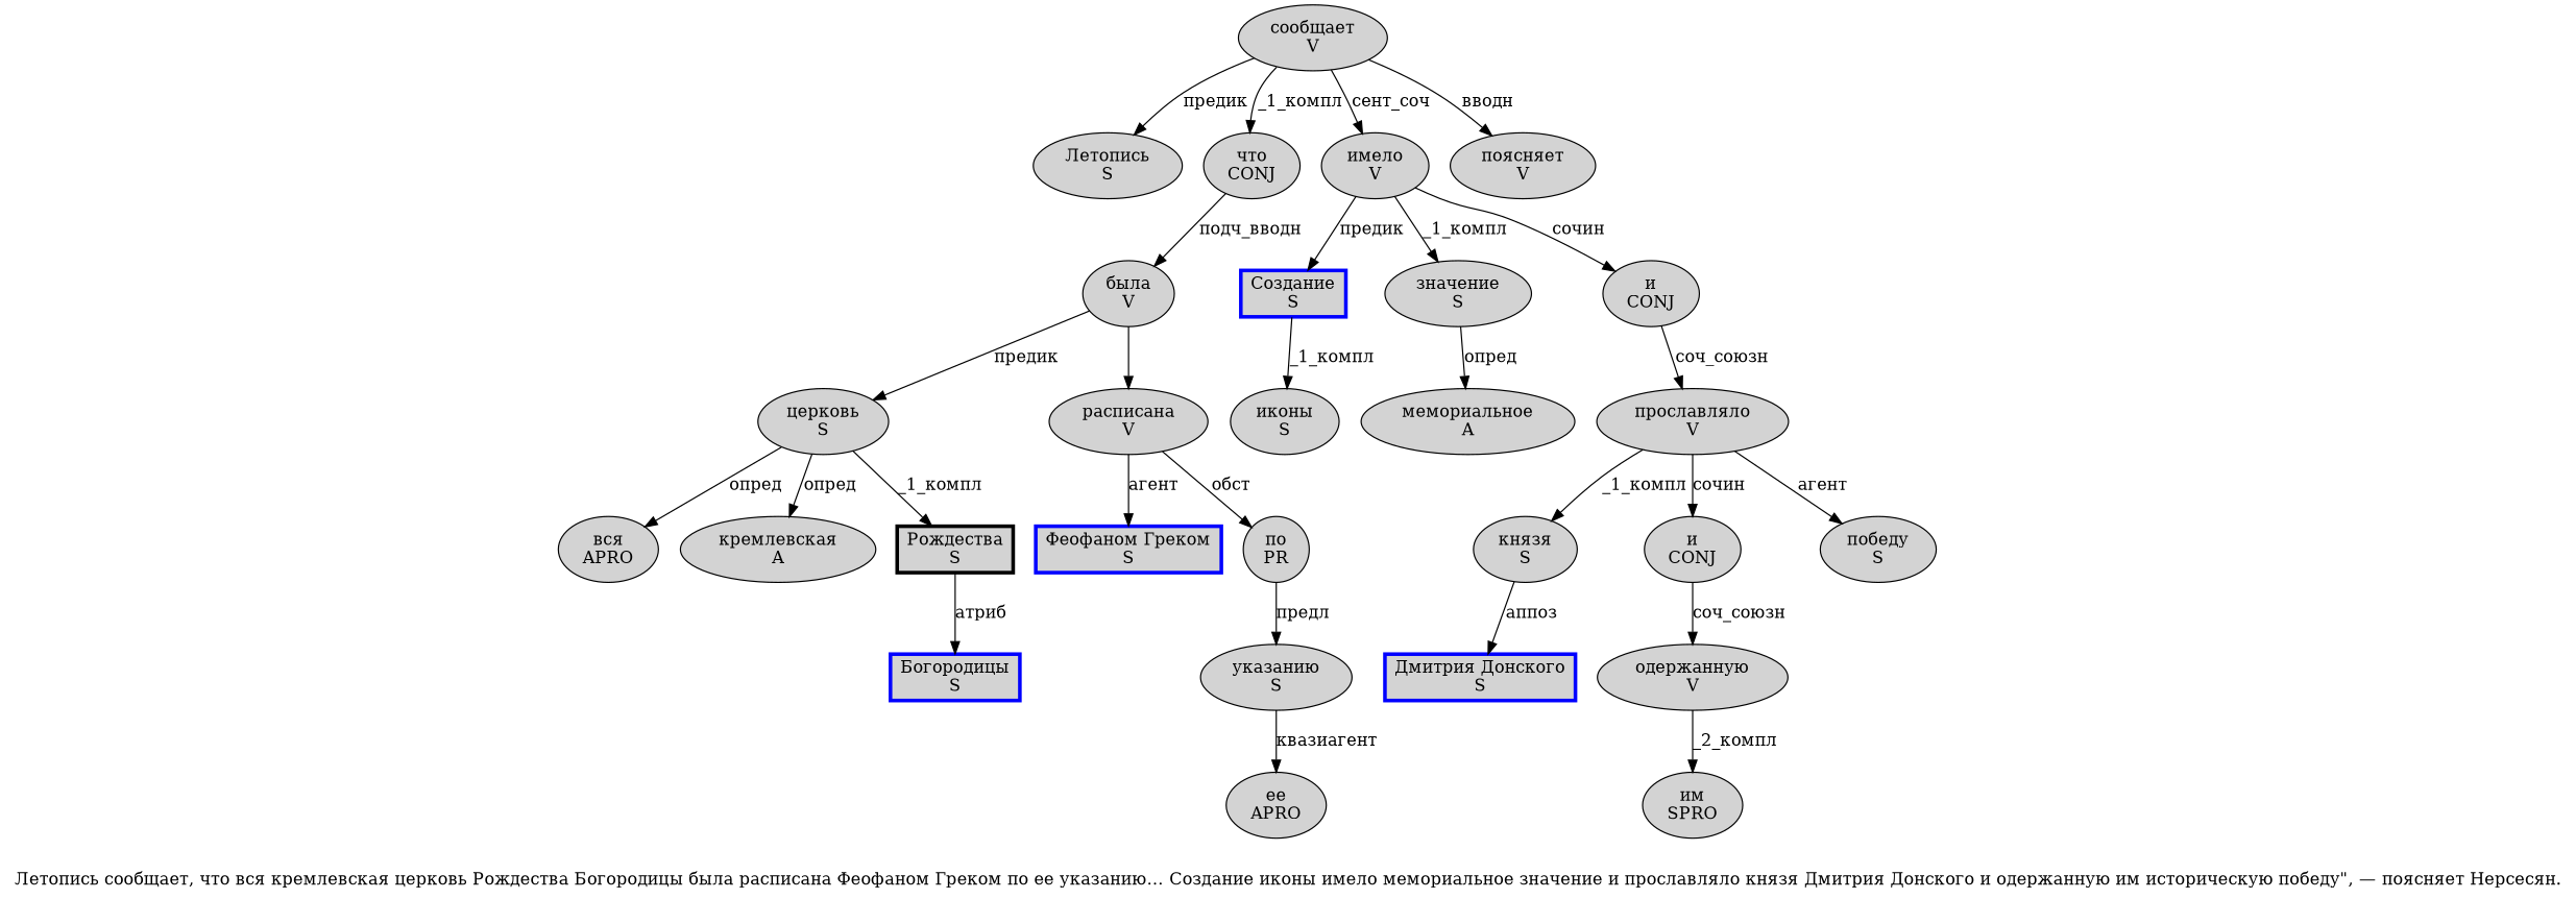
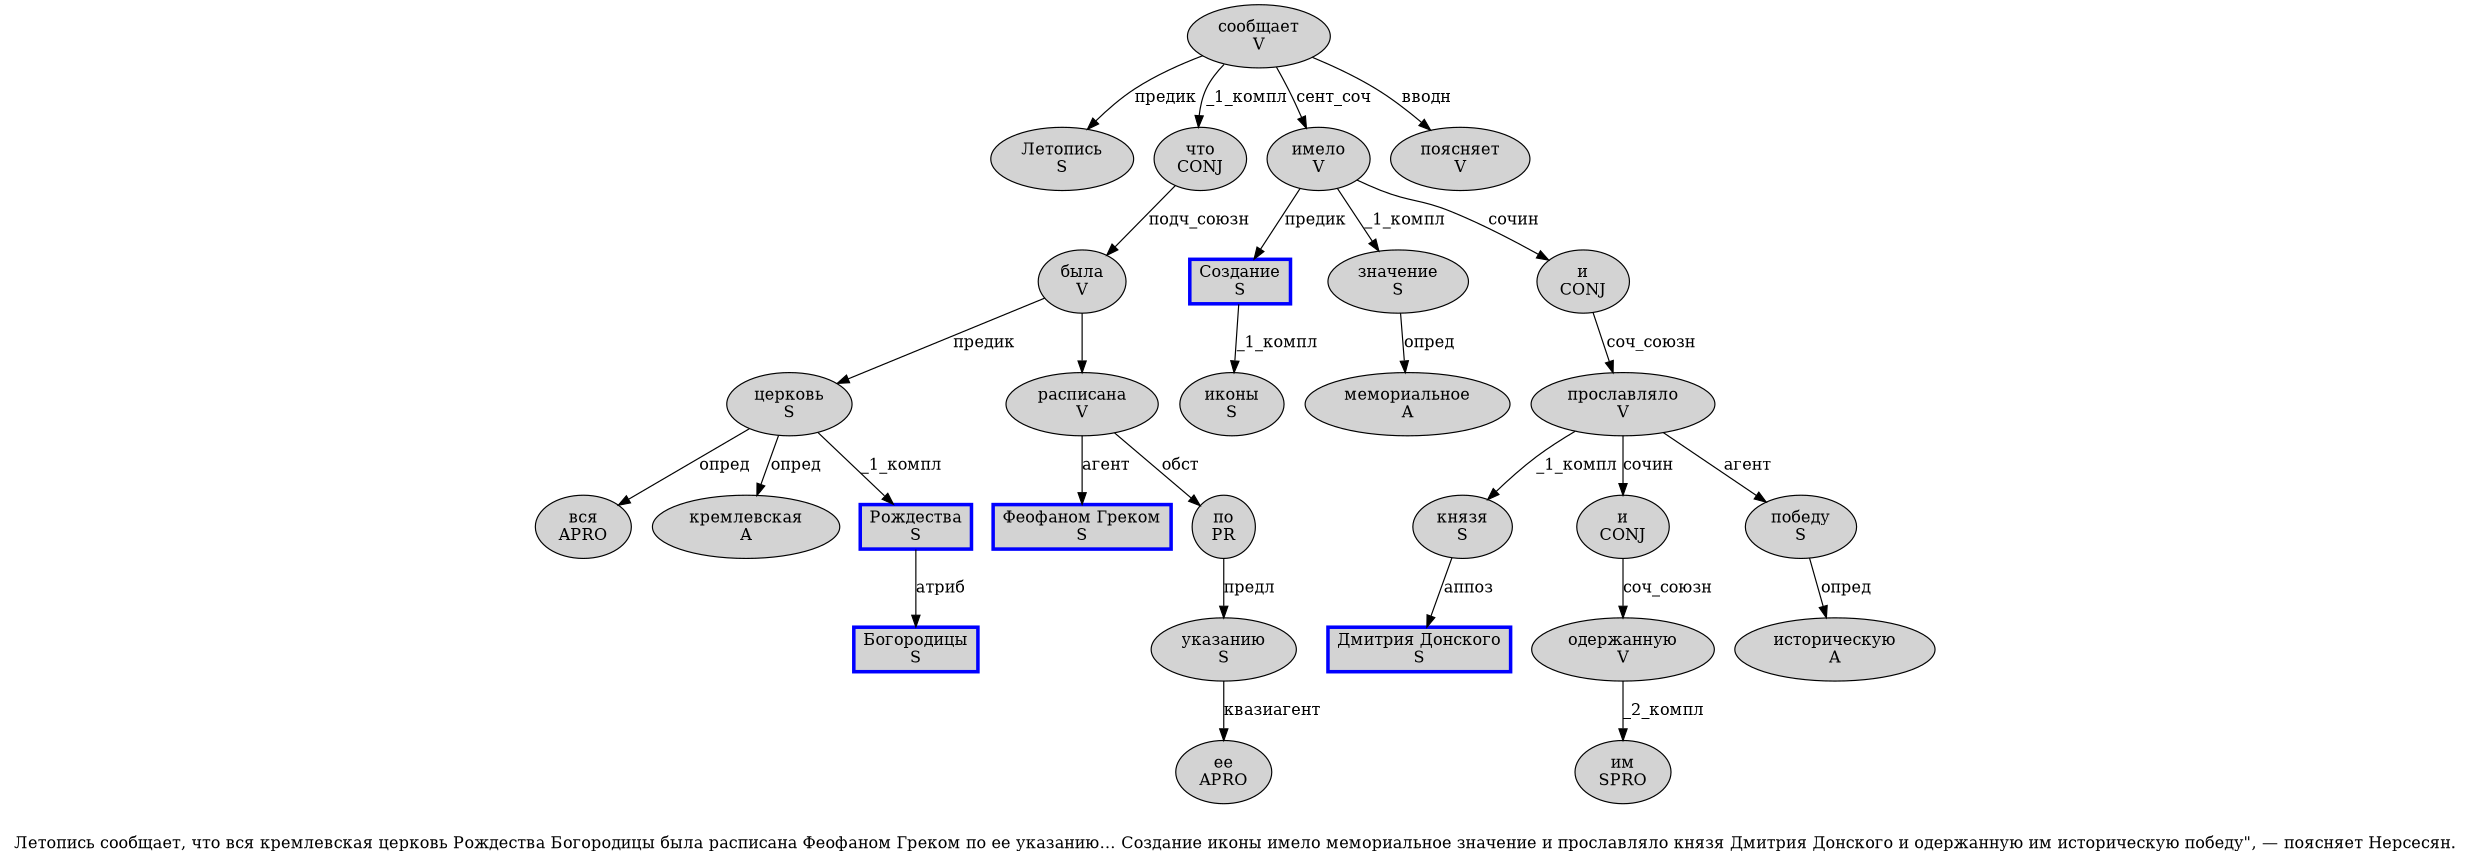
  digraph {
    label="Летопись сообщает, что вся кремлевская церковь Рождества Богородицы была расписана Феофаном Греком по ее указанию… Создание иконы имело мемориальное значение и прославляло князя Дмитрия Донского и одержанную им историческую победу\", — поясняет Нерсесян."
    node [fillcolor=lightgray penwidth=1 shape=ellipse style=filled]
    n1 [label="Летопись\nS"]
    n2 [label="сообщает\nV"]
    n3 [label="что\nCONJ"]
    n4 [label="имело\nV"]
    n5 [label="поясняет\nV"]
    n6 [label="была\nV"]
    n7 [color=blue label="Создание\nS" penwidth=3 shape=box]
    n8 [label="значение\nS"]
    n9 [label="и\nCONJ"]
    n10 [label="церковь\nS"]
    n11 [label="расписана\nV"]
    n12 [label="вся\nAPRO"]
    n13 [label="кремлевская\nA"]
-   n14 [color=black label="Рождества\nS" penwidth=3 shape=box]
+   n14 [color=blue label="Рождества\nS" penwidth=3 shape=box]
    n15 [color=blue label="Богородицы\nS" penwidth=3 shape=box]
    n16 [color=blue label="Феофаном Греком\nS" penwidth=3 shape=box]
    n17 [label="по\nPR"]
    n18 [label="указанию\nS"]
    n19 [label="ее\nAPRO"]
    n20 [label="иконы\nS"]
    n21 [label="мемориальное\nA"]
    n22 [label="прославляло\nV"]
    n23 [label="князя\nS"]
    n24 [label="и\nCONJ"]
    n25 [label="победу\nS"]
    n26 [color=blue label="Дмитрия Донского\nS" penwidth=3 shape=box]
    n27 [label="одержанную\nV"]
+   n28 [label="историческую\nA"]
    n29 [label="им\nSPRO"]
    n2 -> n1 [label="предик"]
    n2 -> n3 [label="_1_компл"]
    n2 -> n4 [label="сент_соч"]
    n2 -> n5 [label="вводн"]
-   n3 -> n6 [label="подч_вводн"]
+   n3 -> n6 [label="подч_союзн"]
    n4 -> n7 [label="предик"]
    n4 -> n8 [label="_1_компл"]
    n4 -> n9 [label="сочин"]
    n6 -> n10 [label="предик"]
    n6 -> n11
    n7 -> n20 [label="_1_компл"]
    n8 -> n21 [label="опред"]
    n9 -> n22 [label="соч_союзн"]
    n10 -> n12 [label="опред"]
    n10 -> n13 [label="опред"]
    n10 -> n14 [label="_1_компл"]
    n11 -> n16 [label="агент"]
    n11 -> n17 [label="обст"]
    n14 -> n15 [label="атриб"]
    n17 -> n18 [label="предл"]
    n18 -> n19 [label="квазиагент"]
    n22 -> n23 [label="_1_компл"]
    n22 -> n24 [label="сочин"]
    n22 -> n25 [label="агент"]
    n23 -> n26 [label="аппоз"]
    n24 -> n27 [label="соч_союзн"]
+   n25 -> n28 [label="опред"]
    n27 -> n29 [label="_2_компл"]
  }
